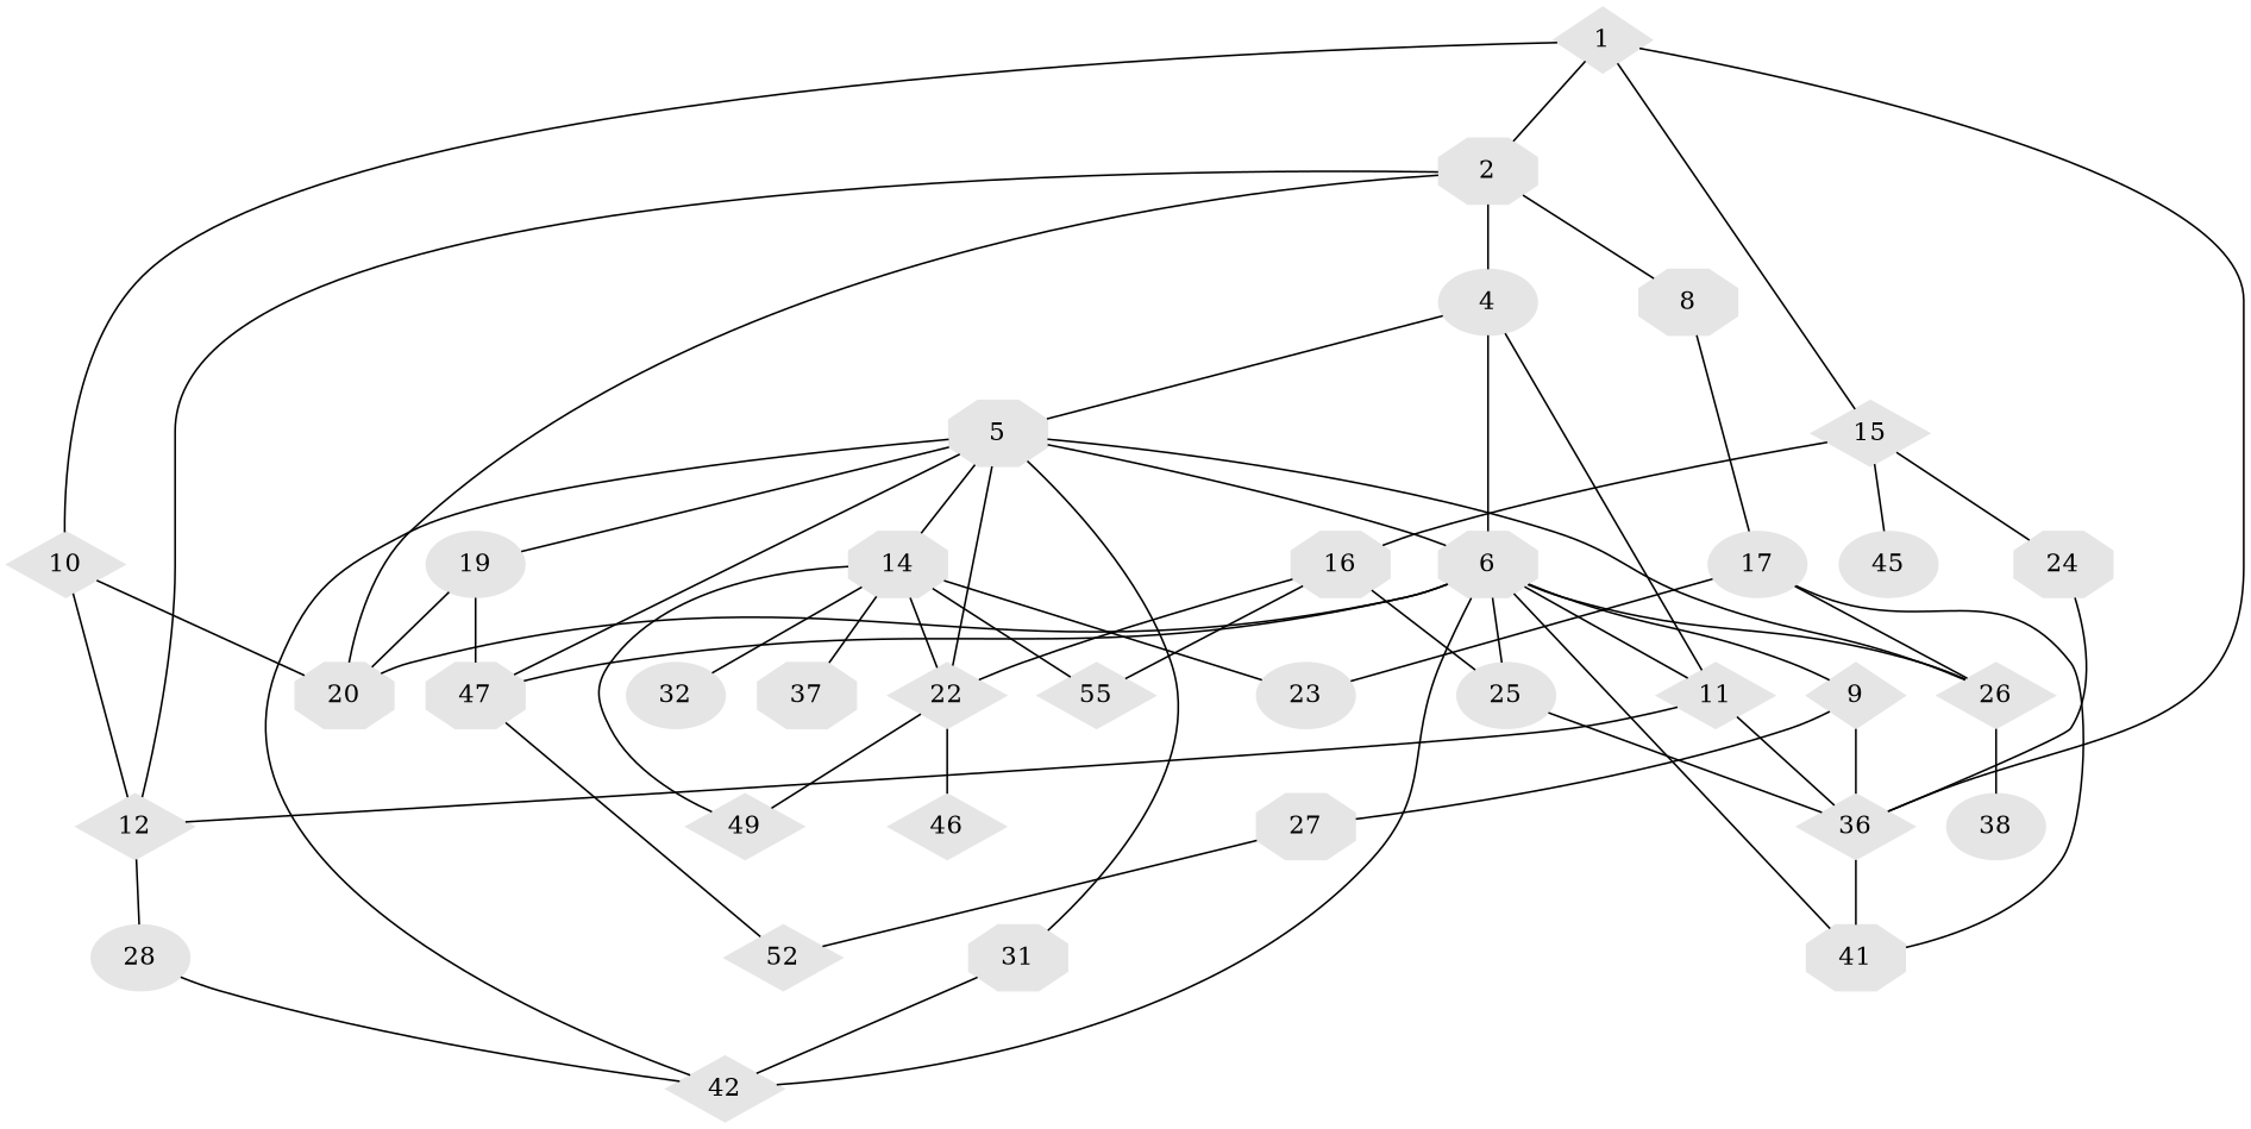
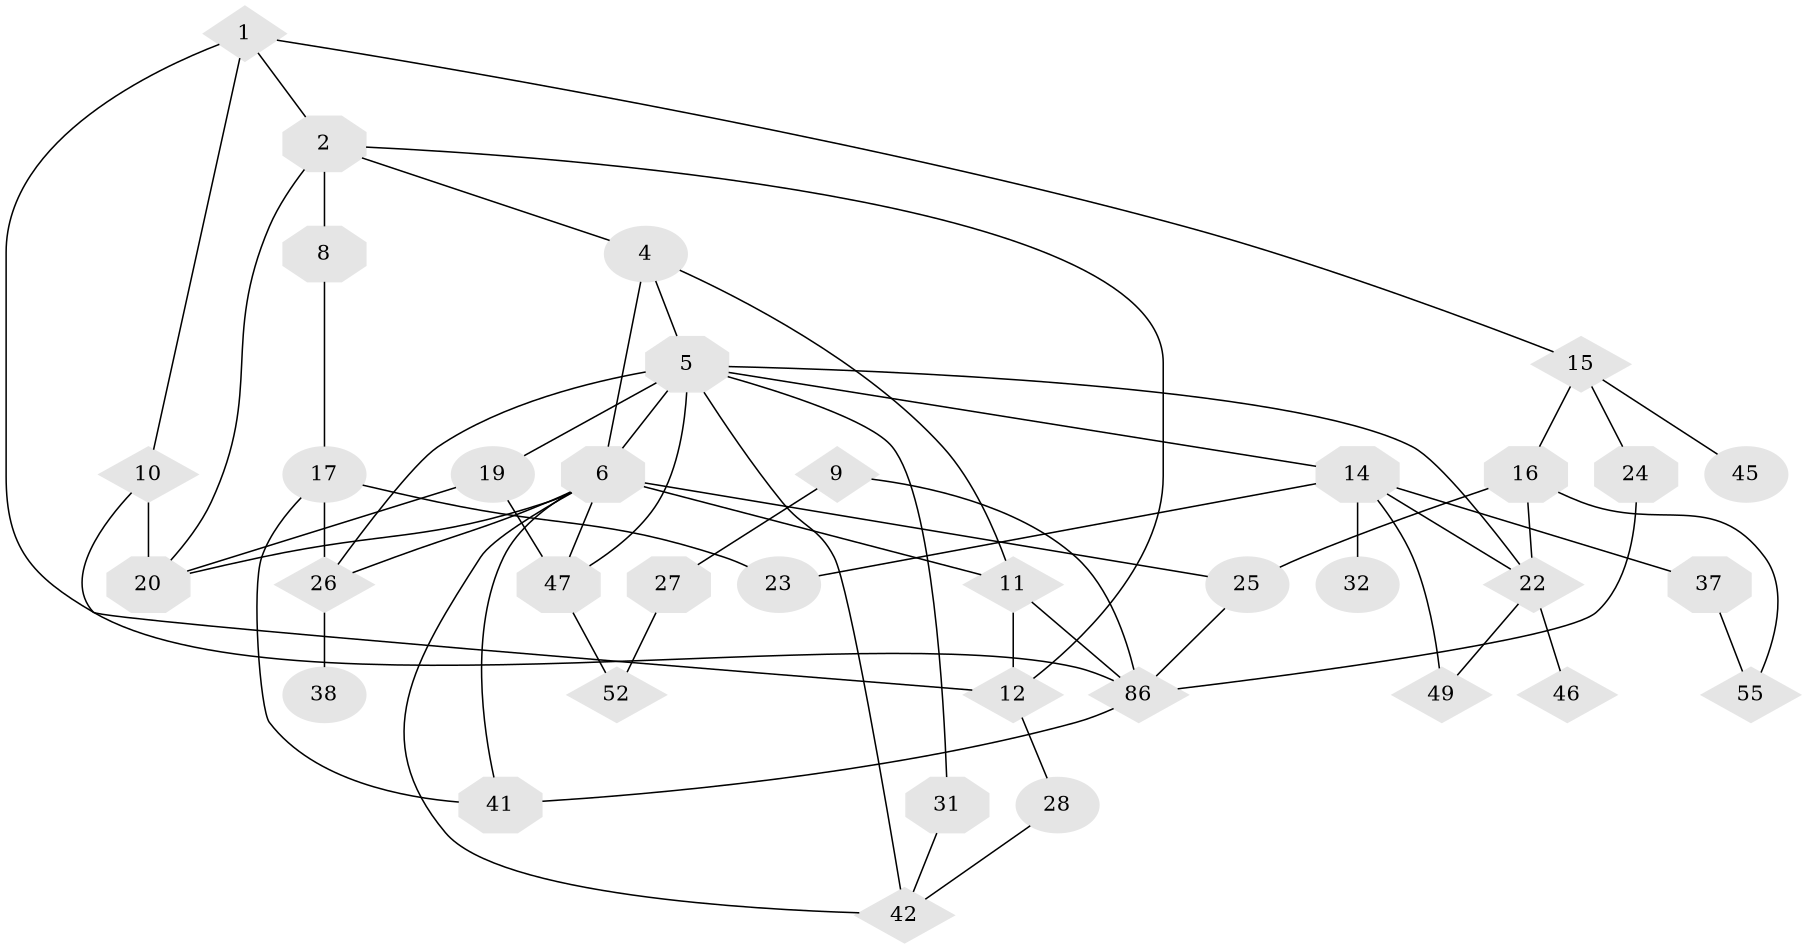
  graph {
    node [color=gray90 shape=diamond style=filled]
    2 [shape=octagon super="+3"]
    4 [shape=ellipse super="+51"]
    8 [shape=octagon]
    12 [super="+21"]
    20 [shape=octagon super="+54"]
    1
    10 [super="+43"]
    15 [super="+35"]
-   36 [super="+48"]
+   36 [super="+48" label=86]
    16 [shape=octagon super="+30"]
    24 [shape=octagon]
    45 [shape=ellipse]
    41 [shape=octagon]
    5 [shape=octagon super="+7"]
    6 [shape=octagon super="+39"]
    11 [super="+13"]
    17 [shape=ellipse super="+18"]
    28 [shape=ellipse]
    14 [shape=octagon super="+33"]
    19 [shape=ellipse]
    22 [super="+44"]
    26 [super="+34"]
    31 [shape=octagon]
    n24 [label=47 shape=octagon super="+53"]
    42 [super="+47"]
    9
    25 [shape=ellipse super="+50"]
    23 [shape=ellipse super="+56"]
    32 [shape=ellipse]
    37 [shape=octagon]
    49
    55 [super="+57"]
    46
    38 [shape=ellipse]
    52
    27 [shape=octagon super="+29"]
    2 -- 4
    2 -- 8
    2 -- 12
    2 -- 20
    4 -- 5
    4 -- 6
    4 -- 11
    8 -- 17
    12 -- 28
    1 -- 2
    1 -- 10
    1 -- 15
    1 -- 36
    10 -- 12
    10 -- 20
    15 -- 16
    15 -- 24
    15 -- 45
    36 -- 41
    16 -- 22
    16 -- 25
    16 -- 55
    24 -- 36
    5 -- 6
    5 -- 14
    5 -- 19
    5 -- 22
    5 -- 26
    5 -- 31
    5 -- n24
    5 -- 42
    6 -- 20
    6 -- 41
    6 -- 11
    6 -- 26
    6 -- n24
    6 -- 42
-   6 -- 9
    6 -- 25
    11 -- 12
    11 -- 36
    17 -- 41
    17 -- 26
    17 -- 23
    28 -- 42
    14 -- 22
    14 -- 23
    14 -- 32
    14 -- 37
    14 -- 49
-   14 -- 55
+   37 -- 55
    19 -- 20
    19 -- n24
    22 -- 49
    22 -- 46
    26 -- 38
    31 -- 42
    n24 -- 52
    9 -- 36
    9 -- 27
    25 -- 36
    27 -- 52
  }
